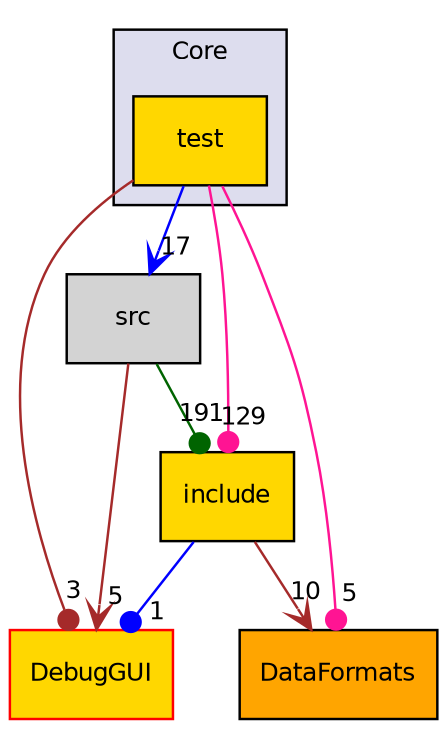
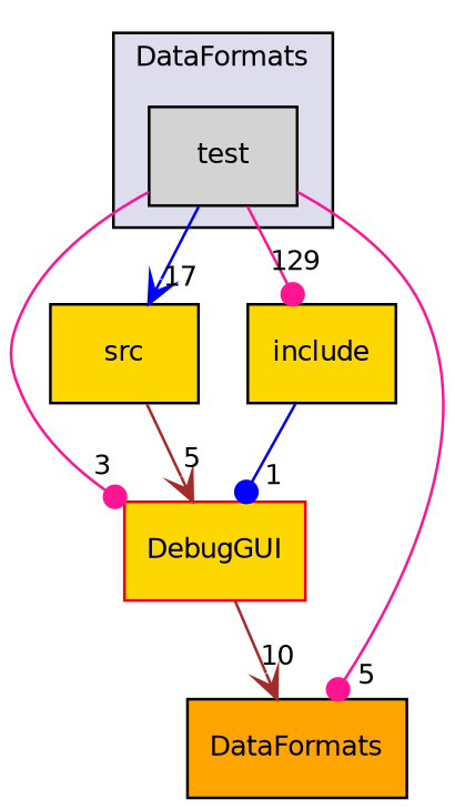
  digraph {
    compound=true
    fontname="DejaVu Sans"
    node [fillcolor=lightgrey fontname="DejaVu Sans" fontsize=10 shape=box style=filled]
    edge [arrowhead=dot color=deeppink fontname="DejaVu Sans" headlabel=5 labeldistance=1.5 labelfontname=Helvetica labelfontsize=10]
-   n1 [fillcolor=gold label=test pencolor=black]
+   n1 [label=test pencolor=black]
    n2 [color=red fillcolor=gold label=DebugGUI]
-   n3 [label=src]
+   n3 [fillcolor=gold label=src]
    n4 [color=black fillcolor=gold label=include]
    n5 [color=black fillcolor=orange label=DataFormats]
    subgraph cluster_1 {
      bgcolor="#ddddee"
      fontsize=10
-     label=Core
+     label=DataFormats
      pencolor=black
      n1
    }
-   n1 -> n2 [color=brown headlabel=3]
+   n1 -> n2 [headlabel=3]
    n1 -> n3 [arrowhead=vee color=blue headlabel=17]
    n1 -> n4 [headlabel=129]
    n1 -> n5
    n3 -> n2 [arrowhead=vee color=brown]
-   n3 -> n4 [color=darkgreen headlabel=191]
    n4 -> n2 [color=blue headlabel=1]
-   n4 -> n5 [arrowhead=vee color=brown headlabel=10]
+   n2 -> n5 [arrowhead=vee color=brown headlabel=10]
  }
